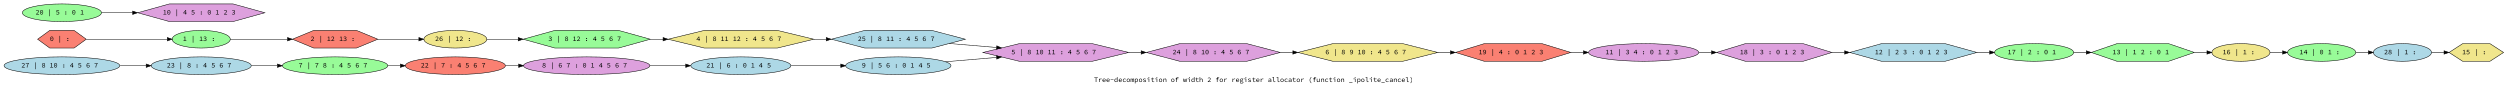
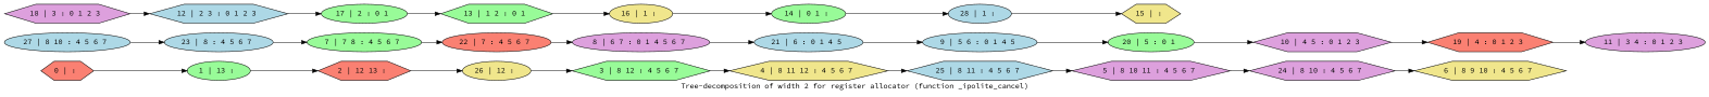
  digraph {
    fontname="Source Code Pro"
    label="Tree-decomposition of width 2 for register allocator (function _ipolite_cancel)"
    rankdir=LR
    node [fillcolor=palegreen fontname="Source Code Pro" shape=ellipse style=filled]
    edge [fontname="Source Code Pro"]
    n1 [fillcolor=salmon label="0 | : " shape=hexagon]
    n2 [label="1 | 13 : "]
    n3 [fillcolor=salmon label="2 | 12 13 : " shape=hexagon]
    n4 [fillcolor=khaki label="26 | 12 : "]
    n5 [label="3 | 8 12 : 4 5 6 7 " shape=hexagon]
    n6 [fillcolor=khaki label="4 | 8 11 12 : 4 5 6 7 " shape=hexagon]
    n7 [fillcolor=lightblue label="25 | 8 11 : 4 5 6 7 " shape=hexagon]
    n8 [fillcolor=plum label="5 | 8 10 11 : 4 5 6 7 " shape=hexagon]
    n9 [fillcolor=plum label="24 | 8 10 : 4 5 6 7 " shape=hexagon]
    n10 [fillcolor=khaki label="6 | 8 9 10 : 4 5 6 7 " shape=hexagon]
    n11 [fillcolor=lightblue label="27 | 8 10 : 4 5 6 7 "]
    n12 [fillcolor=lightblue label="23 | 8 : 4 5 6 7 "]
    n13 [label="7 | 7 8 : 4 5 6 7 "]
    n14 [fillcolor=salmon label="22 | 7 : 4 5 6 7 "]
    n15 [fillcolor=plum label="8 | 6 7 : 0 1 4 5 6 7 "]
    n16 [fillcolor=lightblue label="21 | 6 : 0 1 4 5 "]
    n17 [fillcolor=lightblue label="9 | 5 6 : 0 1 4 5 "]
    n18 [label="20 | 5 : 0 1 "]
    n19 [fillcolor=plum label="10 | 4 5 : 0 1 2 3 " shape=hexagon]
    n20 [fillcolor=salmon label="19 | 4 : 0 1 2 3 " shape=hexagon]
    n21 [fillcolor=plum label="11 | 3 4 : 0 1 2 3 "]
    n22 [fillcolor=plum label="18 | 3 : 0 1 2 3 " shape=hexagon]
    n23 [fillcolor=lightblue label="12 | 2 3 : 0 1 2 3 " shape=hexagon]
    n24 [label="17 | 2 : 0 1 "]
    n25 [label="13 | 1 2 : 0 1 " shape=hexagon]
    n26 [fillcolor=khaki label="16 | 1 : "]
    n27 [label="14 | 0 1 : "]
    n28 [fillcolor=lightblue label="28 | 1 : "]
    n29 [fillcolor=khaki label="15 | : " shape=hexagon]
    n1 -> n2
    n2 -> n3
    n3 -> n4
    n4 -> n5
    n5 -> n6
    n6 -> n7
    n7 -> n8
    n8 -> n9
    n9 -> n10
    n11 -> n12
    n12 -> n13
    n13 -> n14
    n14 -> n15
    n15 -> n16
    n16 -> n17
-   n17 -> n8
+   n17 -> n18
    n18 -> n19
-   n10 -> n20
+   n19 -> n20
    n20 -> n21
-   n21 -> n22
    n22 -> n23
    n23 -> n24
    n24 -> n25
    n25 -> n26
    n26 -> n27
    n27 -> n28
    n28 -> n29
  }
